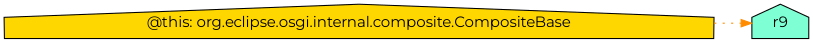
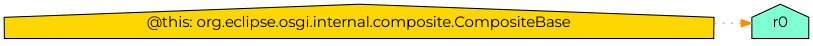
  digraph {
    rankdir=LR
    fontname=Montserrat
    node [style=filled shape=house fontname=Montserrat]
    n1 [label="@this: org.eclipse.osgi.internal.composite.CompositeBase" fillcolor=gold]
-   n2 [label=r9 fillcolor=aquamarine]
+   n2 [label=r0 fillcolor=aquamarine]
    n1 -> n2 [color=darkorange style=dotted fontname=Montserrat]
  }
